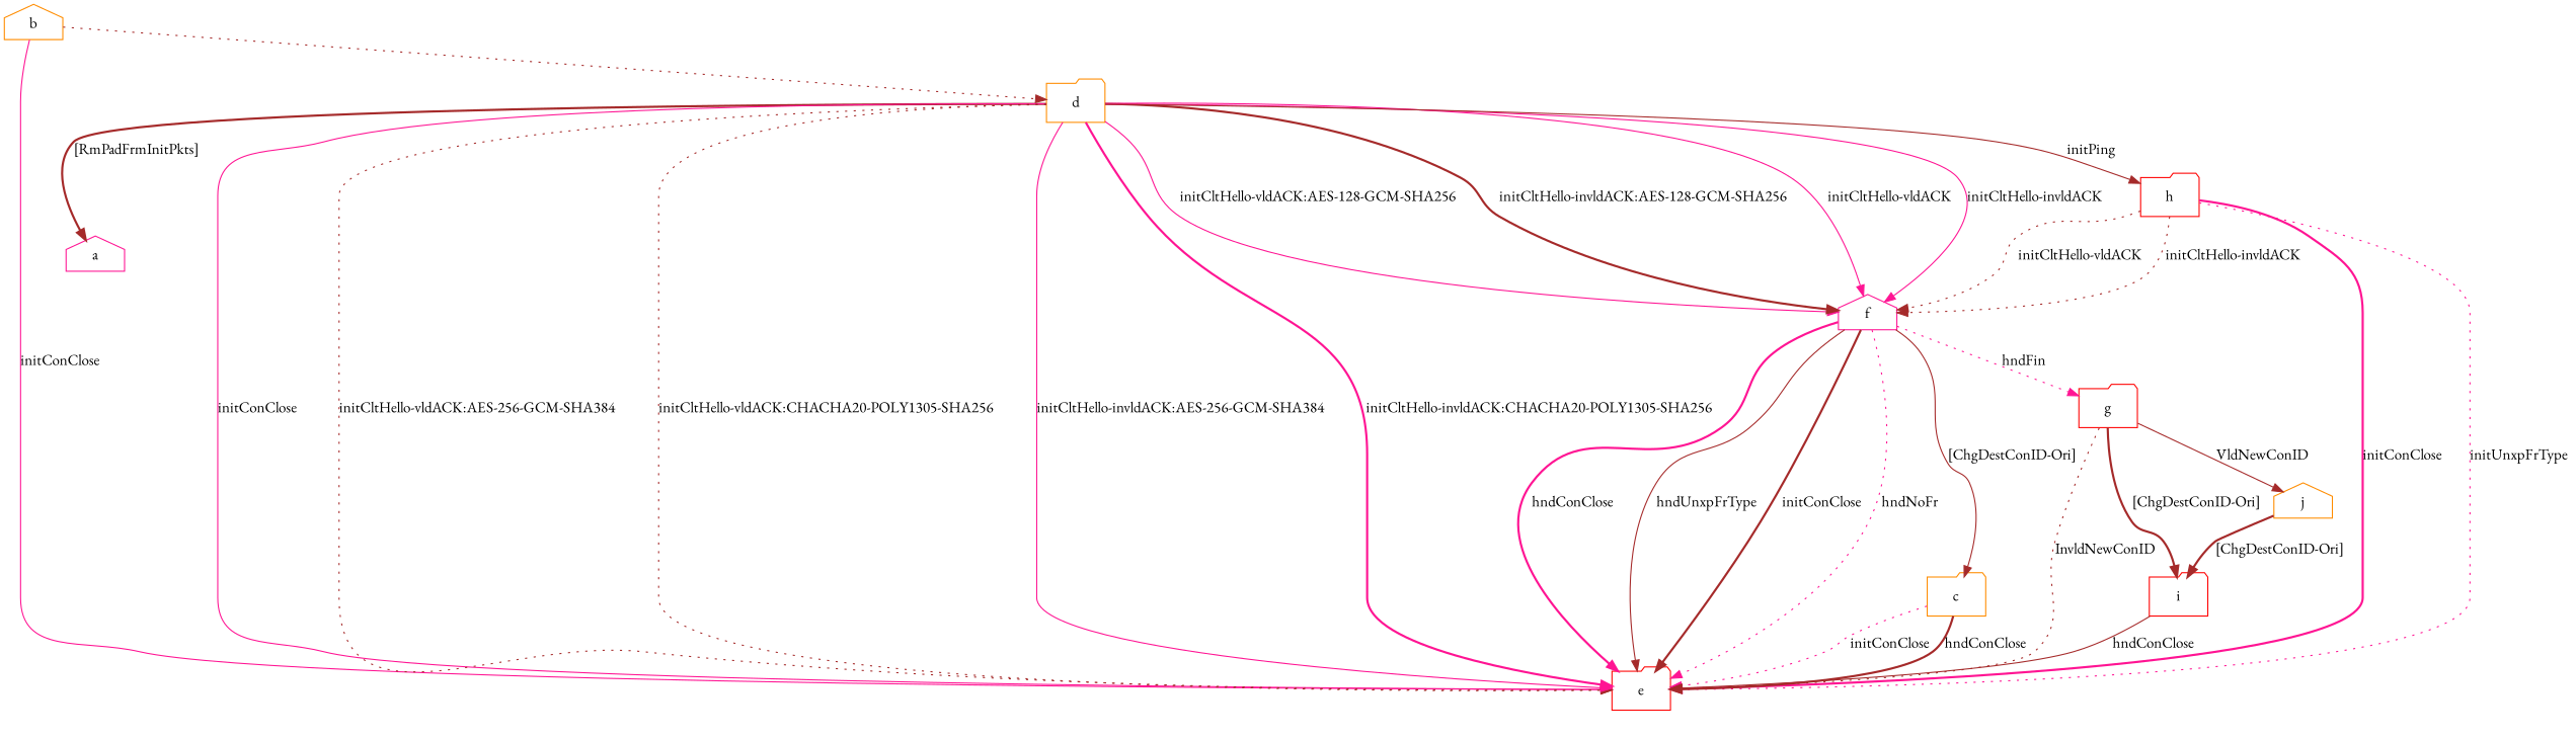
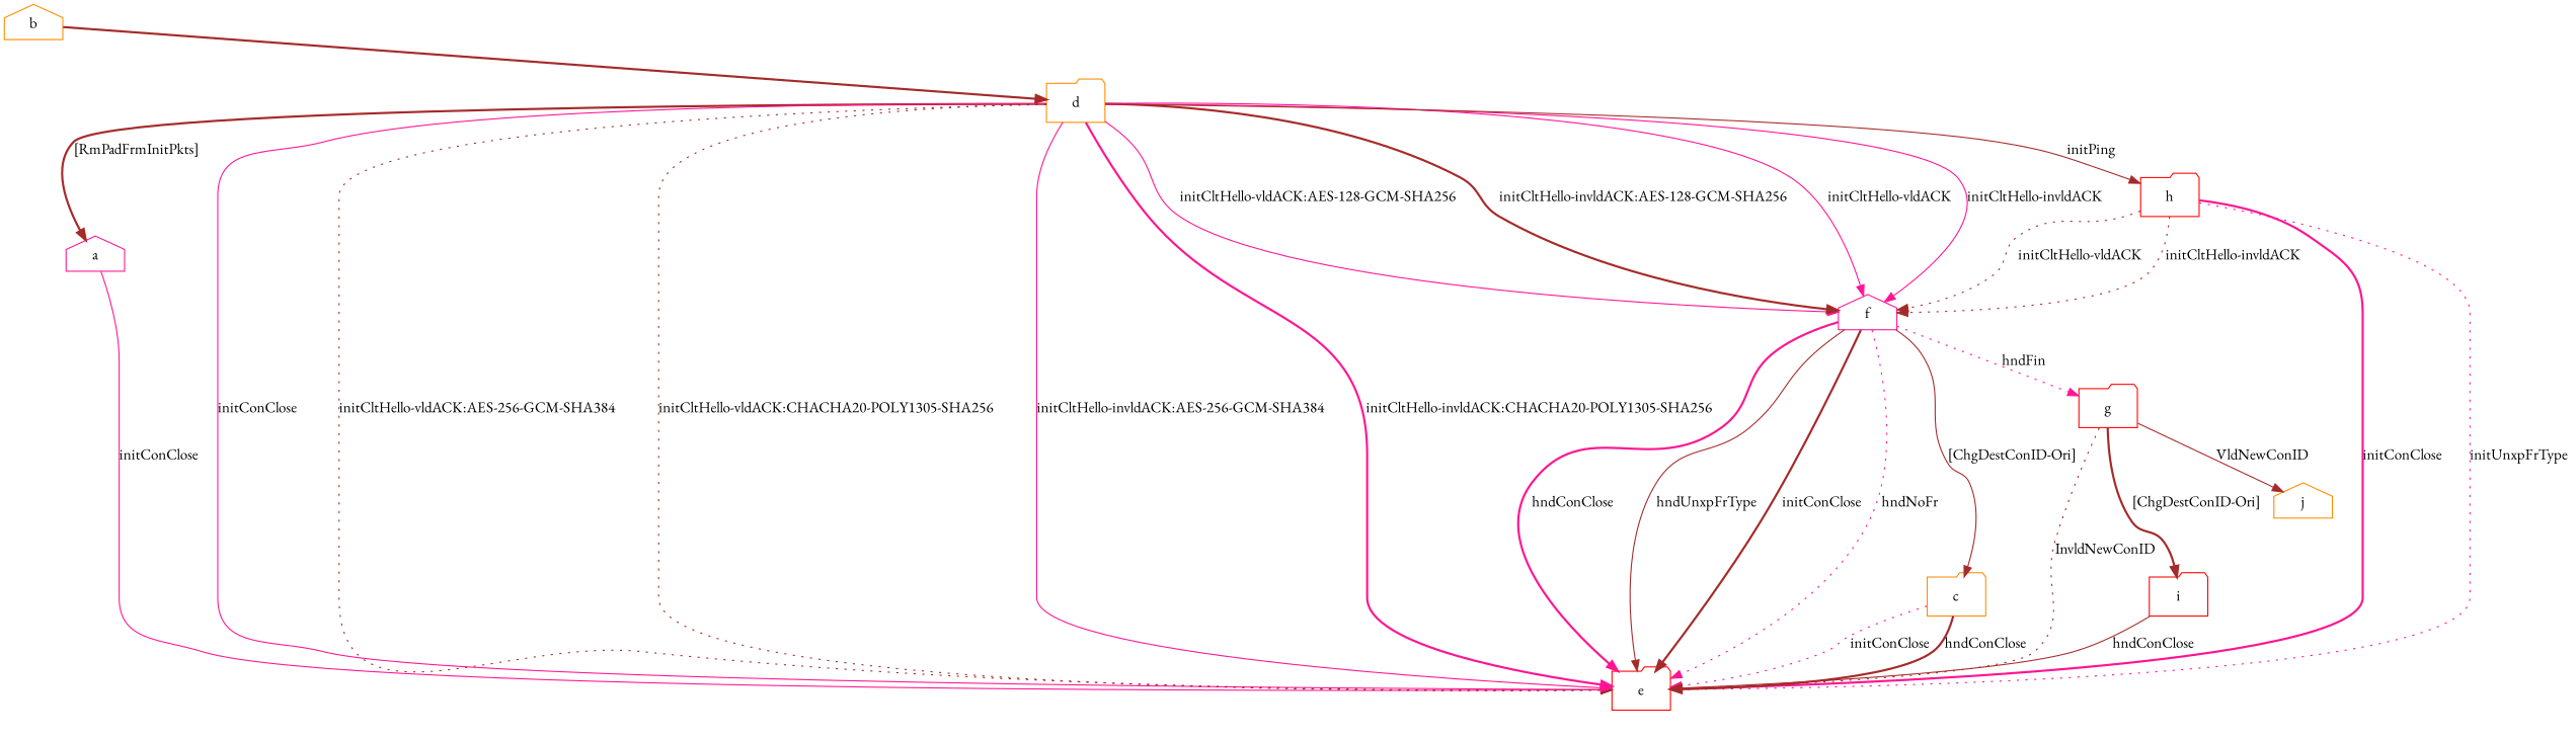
  digraph {
    fontname="EB Garamond"
    node [color=red fontname="EB Garamond" shape=folder]
    edge [color=brown fontname="EB Garamond" style=solid]
    a [color=deeppink shape=house]
    e
    b [color=darkorange shape=house]
    d [color=darkorange]
    f [color=deeppink shape=house]
    h
    c [color=darkorange]
    g
    i
    j [color=darkorange shape=house]
-   b -> e [color=deeppink label="initConClose "]
-   b -> d [style=dotted]
+   a -> e [color=deeppink label="initConClose "]
+   b -> d [style=bold]
    d -> a [label="[RmPadFrmInitPkts] " style=bold]
    d -> e [color=deeppink label="initConClose "]
    d -> e [label="initCltHello-vldACK:AES-256-GCM-SHA384 " style=dotted]
    d -> e [label="initCltHello-vldACK:CHACHA20-POLY1305-SHA256 " style=dotted]
    d -> e [color=deeppink label="initCltHello-invldACK:AES-256-GCM-SHA384 "]
    d -> e [color=deeppink label="initCltHello-invldACK:CHACHA20-POLY1305-SHA256 " style=bold]
    d -> f [color=deeppink label="initCltHello-vldACK:AES-128-GCM-SHA256 "]
    d -> f [label="initCltHello-invldACK:AES-128-GCM-SHA256 " style=bold]
    d -> f [color=deeppink label="initCltHello-vldACK "]
    d -> f [color=deeppink label="initCltHello-invldACK "]
    d -> h [label="initPing "]
    f -> e [color=deeppink label="hndConClose " style=bold]
    f -> e [label="hndUnxpFrType "]
    f -> e [label="initConClose " style=bold]
    f -> e [color=deeppink label="hndNoFr " style=dotted]
    f -> c [label="[ChgDestConID-Ori] "]
    f -> g [color=deeppink label="hndFin " style=dotted]
    h -> e [color=deeppink label="initConClose " style=bold]
    h -> e [color=deeppink label="initUnxpFrType " style=dotted]
    h -> f [label="initCltHello-vldACK " style=dotted]
    h -> f [label="initCltHello-invldACK " style=dotted]
    c -> e [color=deeppink label="initConClose " style=dotted]
    c -> e [label="hndConClose " style=bold]
    g -> e [label="InvldNewConID " style=dotted]
    g -> i [label="[ChgDestConID-Ori] " style=bold]
    g -> j [label="VldNewConID "]
    i -> e [label="hndConClose "]
-   j -> i [label="[ChgDestConID-Ori] " style=bold]
  }
